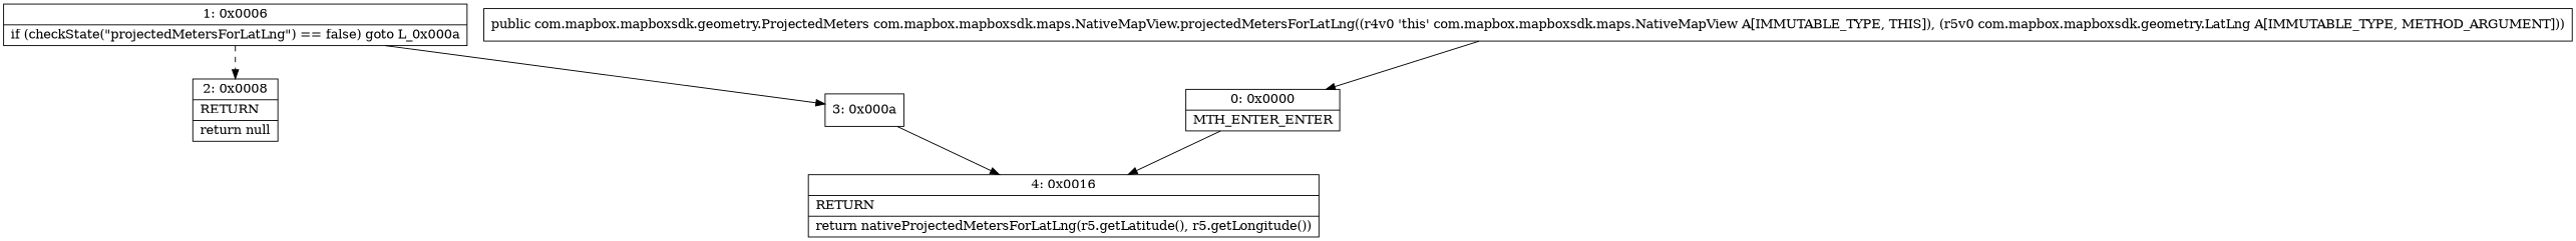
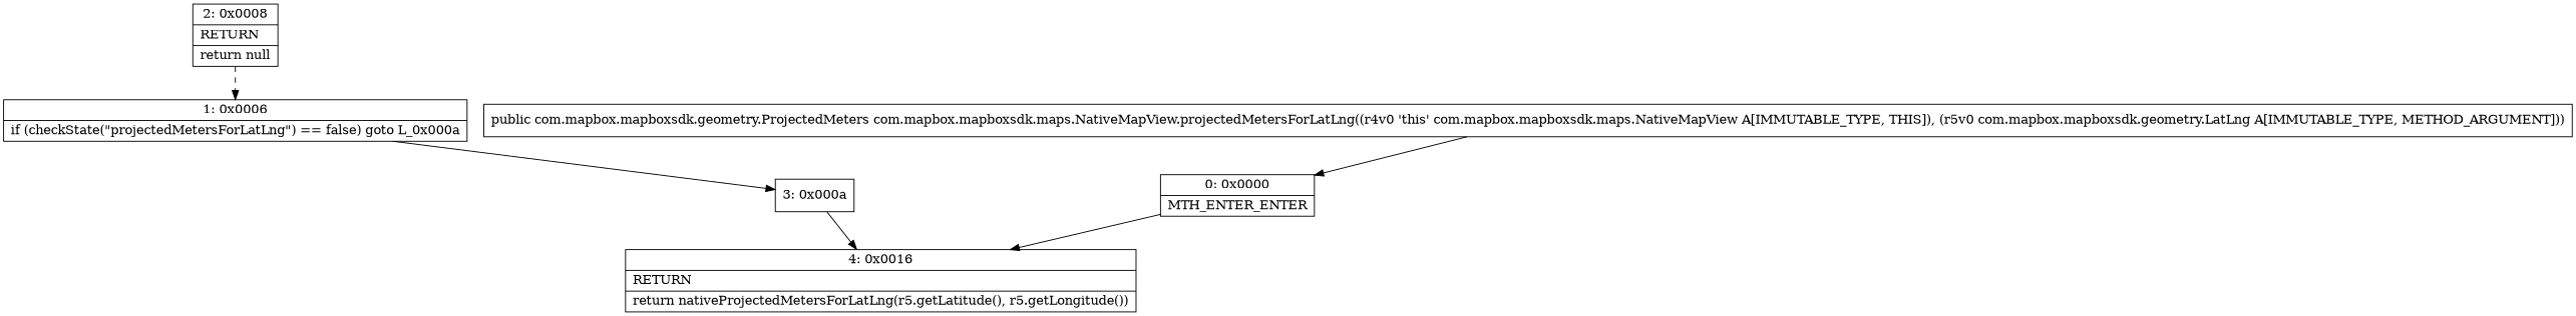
  digraph {
    node [shape=record]
    n1 [label="{0\:\ 0x0000|MTH_ENTER_ENTER\l}"]
    n2 [label="{4\:\ 0x0016|RETURN\l|return nativeProjectedMetersForLatLng(r5.getLatitude(), r5.getLongitude())\l}"]
    n3 [label="{1\:\ 0x0006|if (checkState(\"projectedMetersForLatLng\") == false) goto L_0x000a\l}"]
    n4 [label="{2\:\ 0x0008|RETURN\l|return null\l}"]
    n5 [label="{3\:\ 0x000a}"]
    n6 [label="{public com.mapbox.mapboxsdk.geometry.ProjectedMeters com.mapbox.mapboxsdk.maps.NativeMapView.projectedMetersForLatLng((r4v0 'this' com.mapbox.mapboxsdk.maps.NativeMapView A[IMMUTABLE_TYPE, THIS]), (r5v0 com.mapbox.mapboxsdk.geometry.LatLng A[IMMUTABLE_TYPE, METHOD_ARGUMENT])) }"]
    n1 -> n2
-   n3 -> n4 [style=dashed]
+   n4 -> n3 [style=dashed]
    n3 -> n5
    n5 -> n2
    n6 -> n1
  }
